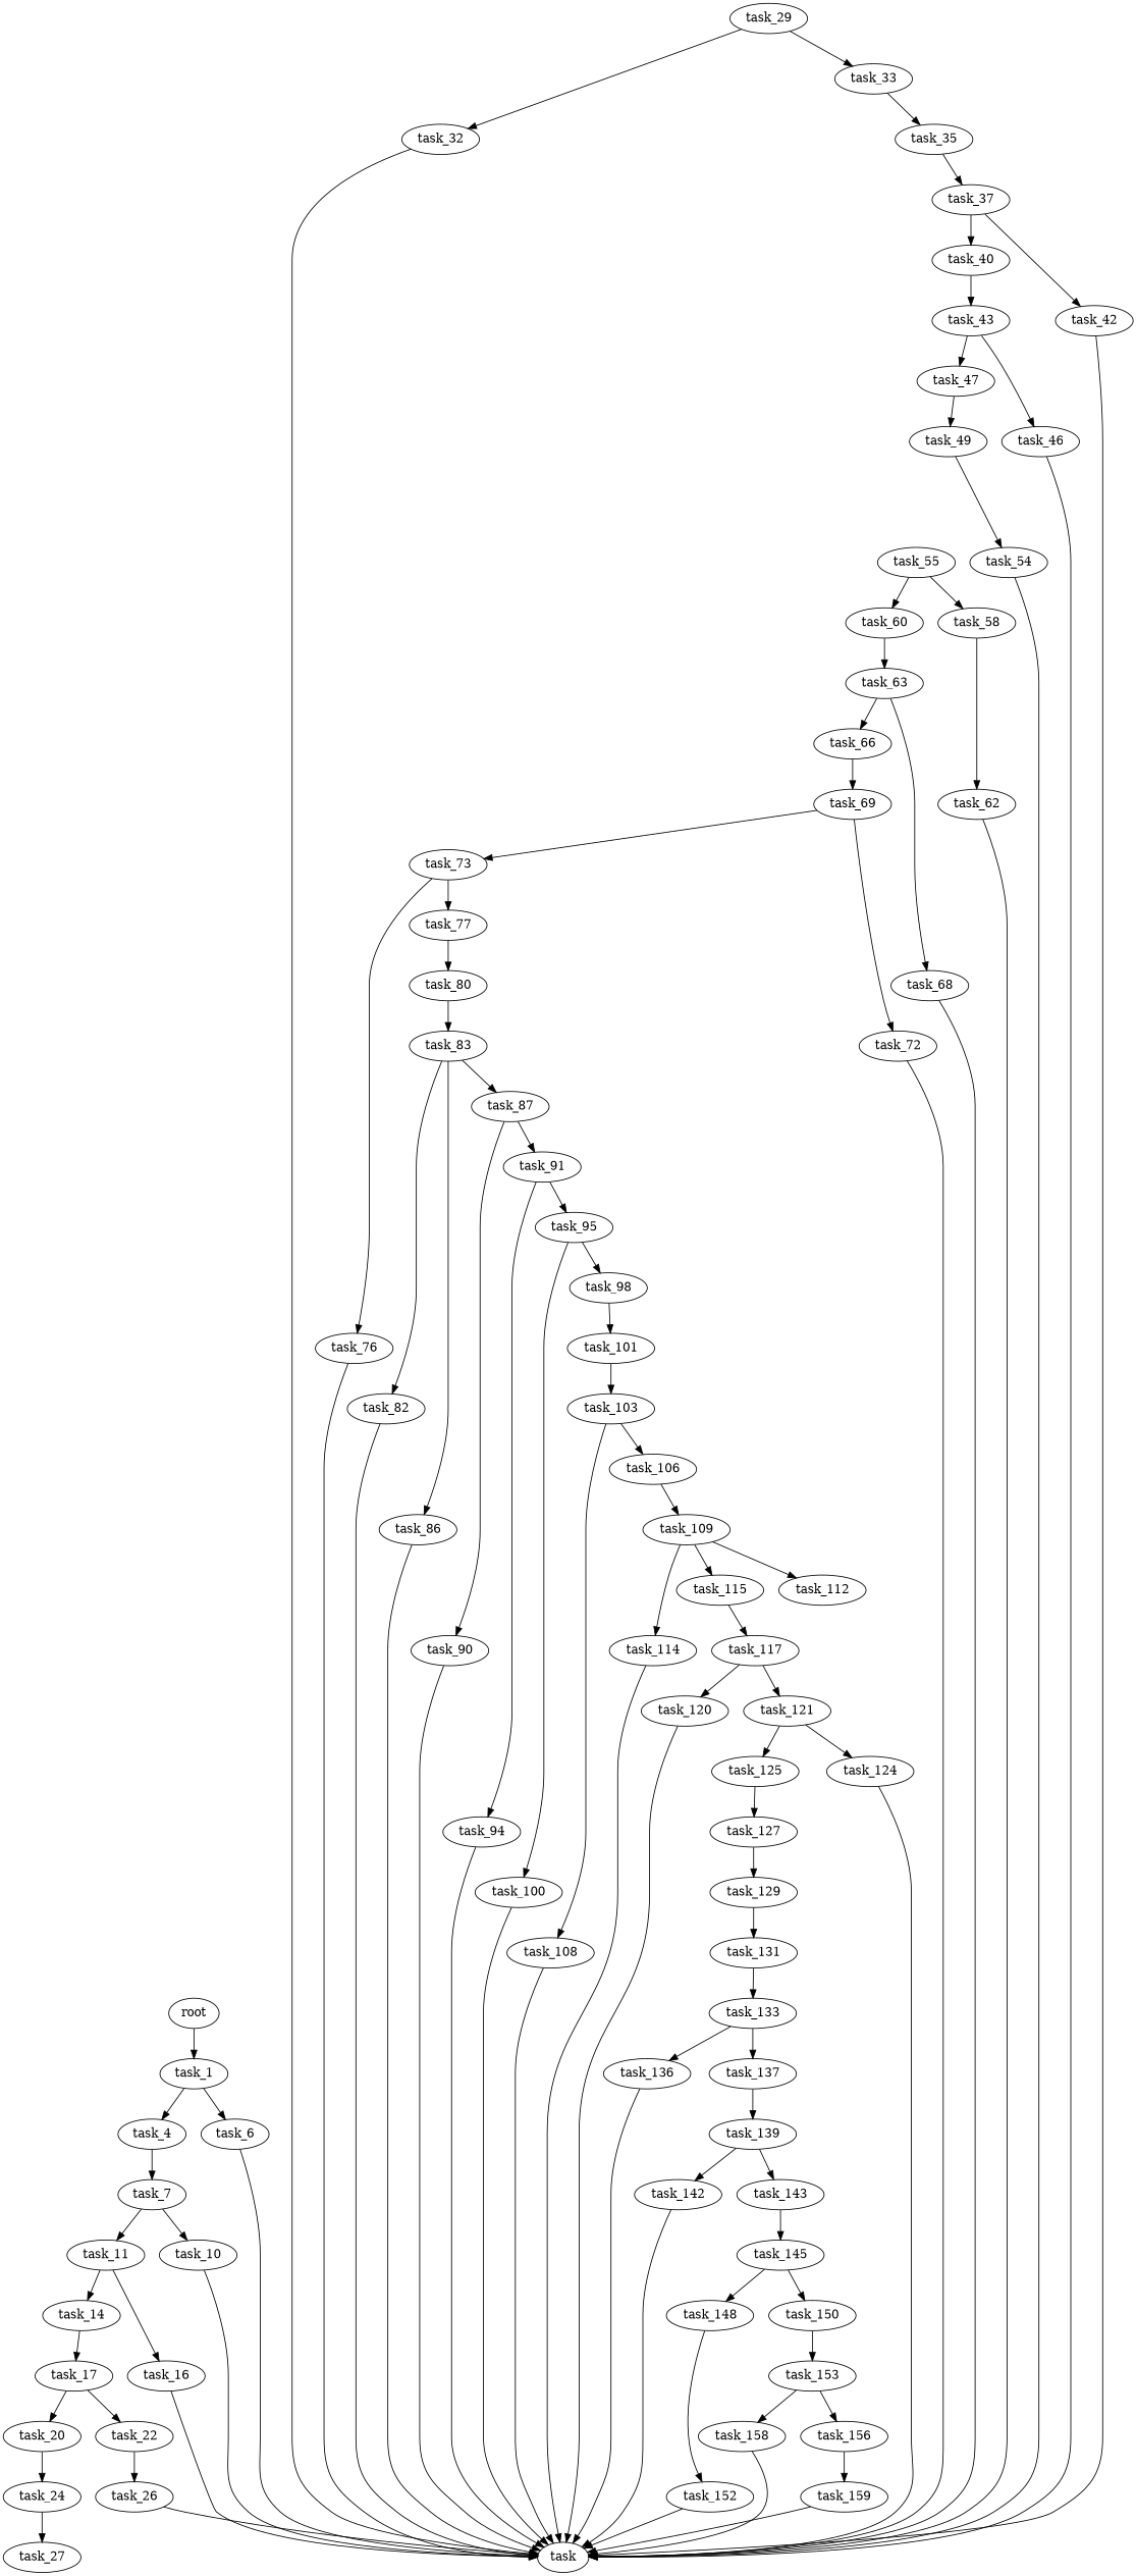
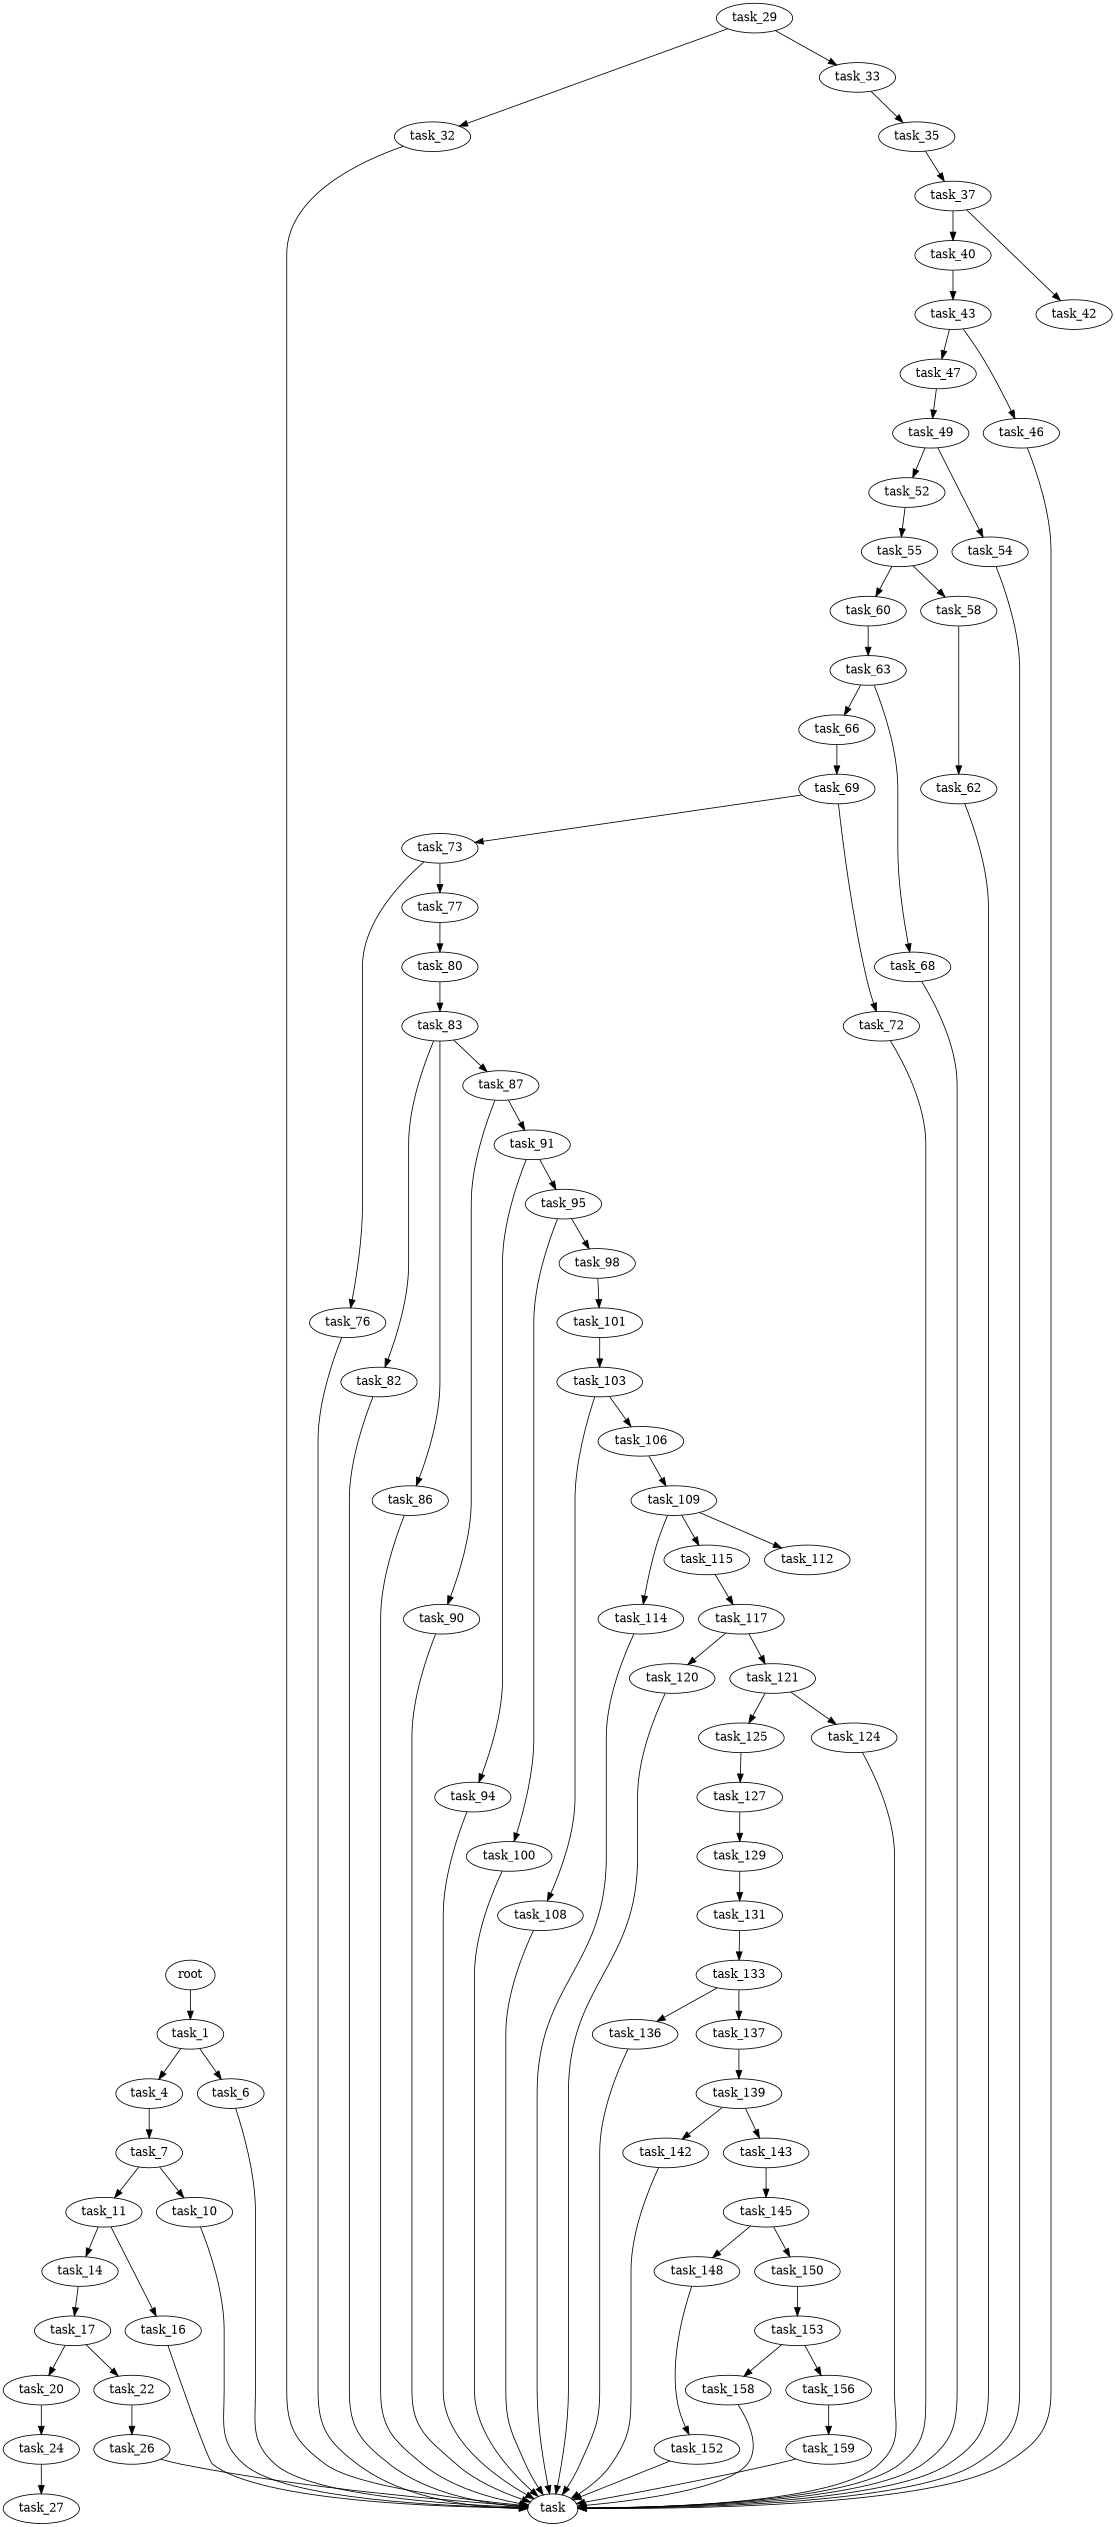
  digraph {
    root
    task_1
    task_4
    task_6
    task_7
    n6 [label=task]
    task_10
    task_11
    task_14
    task_16
    task_17
    task_20
    task_22
    task_24
    task_26
    task_27
    task_29
    task_32
    task_33
    task_35
    task_37
    task_40
    task_42
    task_43
    task_46
    task_47
    task_49
+   task_52
    task_54
    task_55
    task_58
    task_60
    task_62
    task_63
    task_66
    task_68
    task_69
    task_72
    task_73
    task_76
    task_77
    task_80
    task_83
    task_82
    task_86
    task_87
    task_90
    task_91
    task_94
    task_95
    task_98
    task_100
    task_101
    task_103
    task_106
    task_108
    task_109
    task_112
    task_114
    task_115
    task_117
    task_120
    task_121
    task_124
    task_125
    task_127
    task_129
    task_131
    task_133
    task_136
    task_137
    task_139
    task_142
    task_143
    task_145
    task_148
    task_150
    task_152
    task_153
    task_156
    task_158
    task_159
    root -> task_1
    task_1 -> task_4
    task_1 -> task_6
    task_4 -> task_7
    task_6 -> n6
    task_7 -> task_10
    task_7 -> task_11
    task_10 -> n6
    task_11 -> task_14
    task_11 -> task_16
    task_14 -> task_17
    task_16 -> n6
    task_17 -> task_20
    task_17 -> task_22
    task_20 -> task_24
    task_22 -> task_26
    task_24 -> task_27
    task_26 -> n6
    task_29 -> task_32
    task_29 -> task_33
    task_32 -> n6
    task_33 -> task_35
    task_35 -> task_37
    task_37 -> task_40
    task_37 -> task_42
    task_40 -> task_43
-   task_42 -> n6
    task_43 -> task_46
    task_43 -> task_47
    task_46 -> n6
    task_47 -> task_49
+   task_49 -> task_52
    task_49 -> task_54
+   task_52 -> task_55
    task_54 -> n6
    task_55 -> task_58
    task_55 -> task_60
    task_58 -> task_62
    task_60 -> task_63
    task_62 -> n6
    task_63 -> task_66
    task_63 -> task_68
    task_66 -> task_69
    task_68 -> n6
    task_69 -> task_72
    task_69 -> task_73
    task_72 -> n6
    task_73 -> task_76
    task_73 -> task_77
    task_76 -> n6
    task_77 -> task_80
    task_80 -> task_83
    task_83 -> task_82
    task_83 -> task_86
    task_83 -> task_87
    task_82 -> n6
    task_86 -> n6
    task_87 -> task_90
    task_87 -> task_91
    task_90 -> n6
    task_91 -> task_94
    task_91 -> task_95
    task_94 -> n6
    task_95 -> task_98
    task_95 -> task_100
    task_98 -> task_101
    task_100 -> n6
    task_101 -> task_103
    task_103 -> task_106
    task_103 -> task_108
    task_106 -> task_109
    task_108 -> n6
    task_109 -> task_112
    task_109 -> task_114
    task_109 -> task_115
    task_114 -> n6
    task_115 -> task_117
    task_117 -> task_120
    task_117 -> task_121
    task_120 -> n6
    task_121 -> task_124
    task_121 -> task_125
    task_124 -> n6
    task_125 -> task_127
    task_127 -> task_129
    task_129 -> task_131
    task_131 -> task_133
    task_133 -> task_136
    task_133 -> task_137
    task_136 -> n6
    task_137 -> task_139
    task_139 -> task_142
    task_139 -> task_143
    task_142 -> n6
    task_143 -> task_145
    task_145 -> task_148
    task_145 -> task_150
    task_148 -> task_152
    task_150 -> task_153
    task_152 -> n6
    task_153 -> task_156
    task_153 -> task_158
    task_156 -> task_159
    task_158 -> n6
    task_159 -> n6
  }
